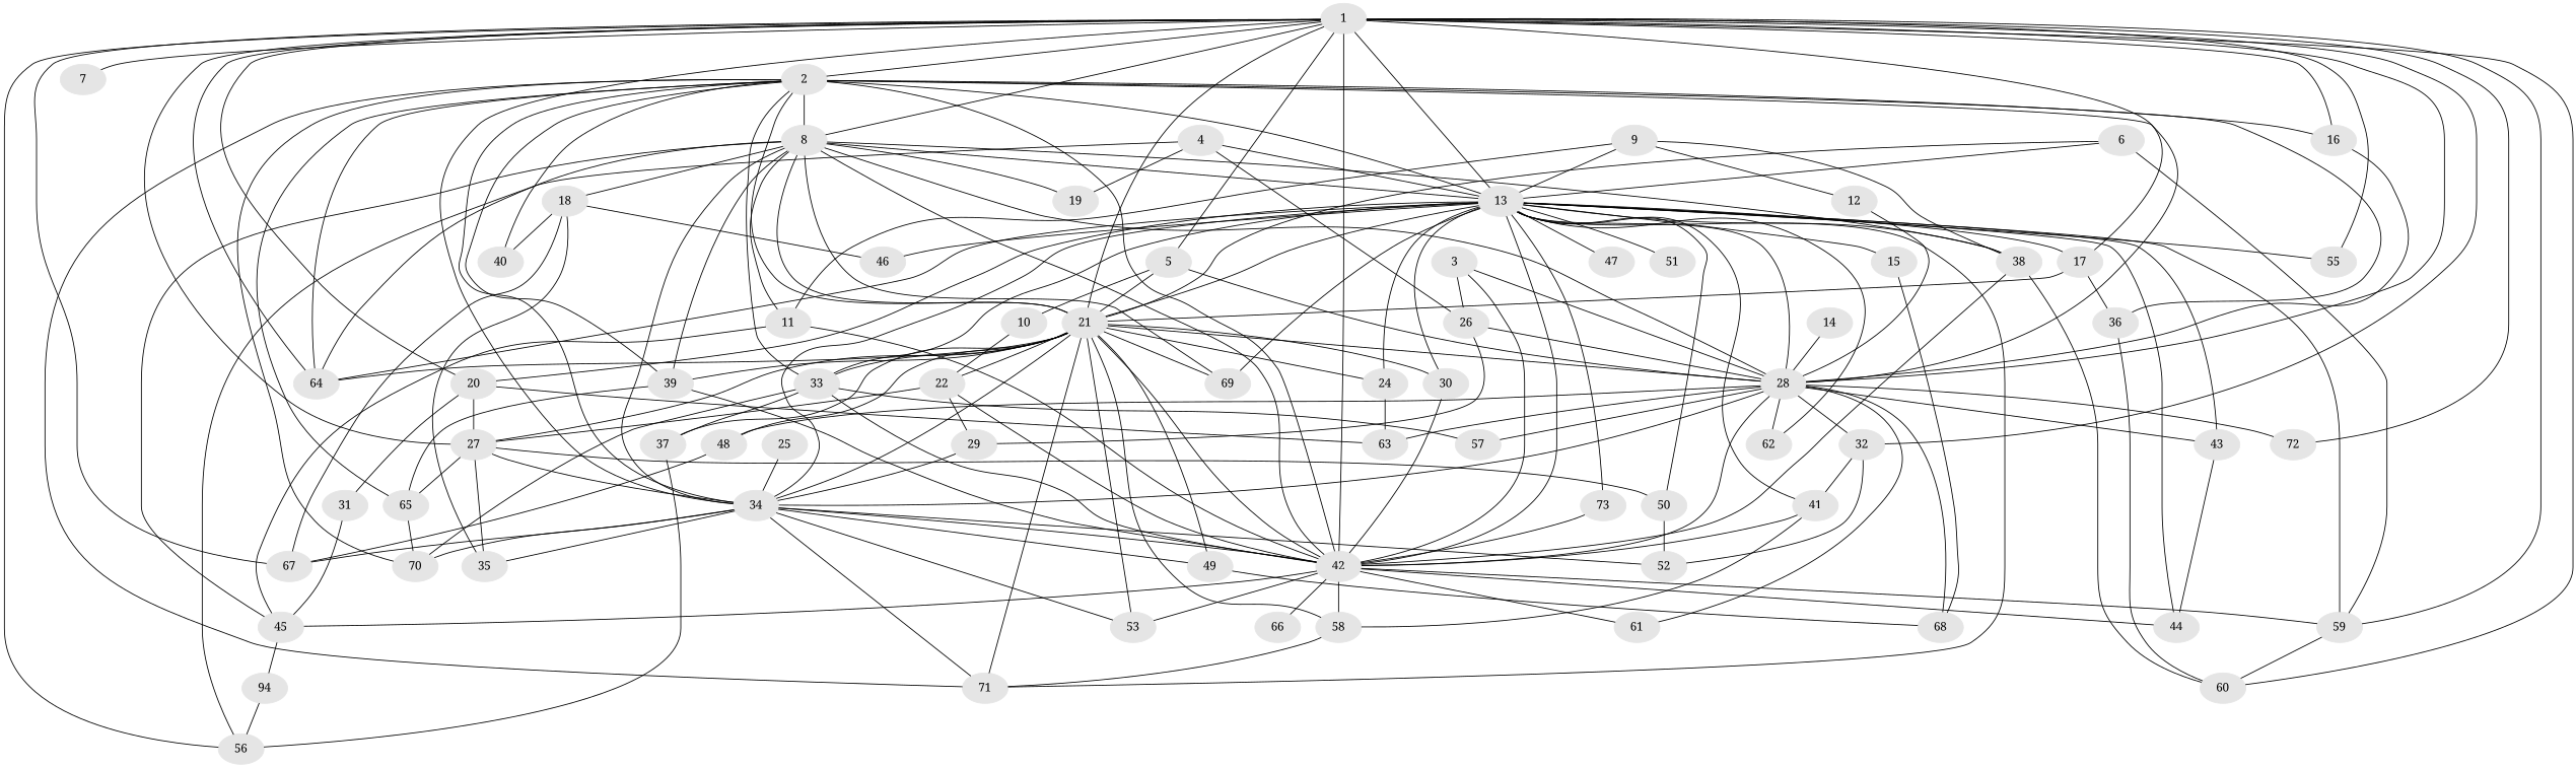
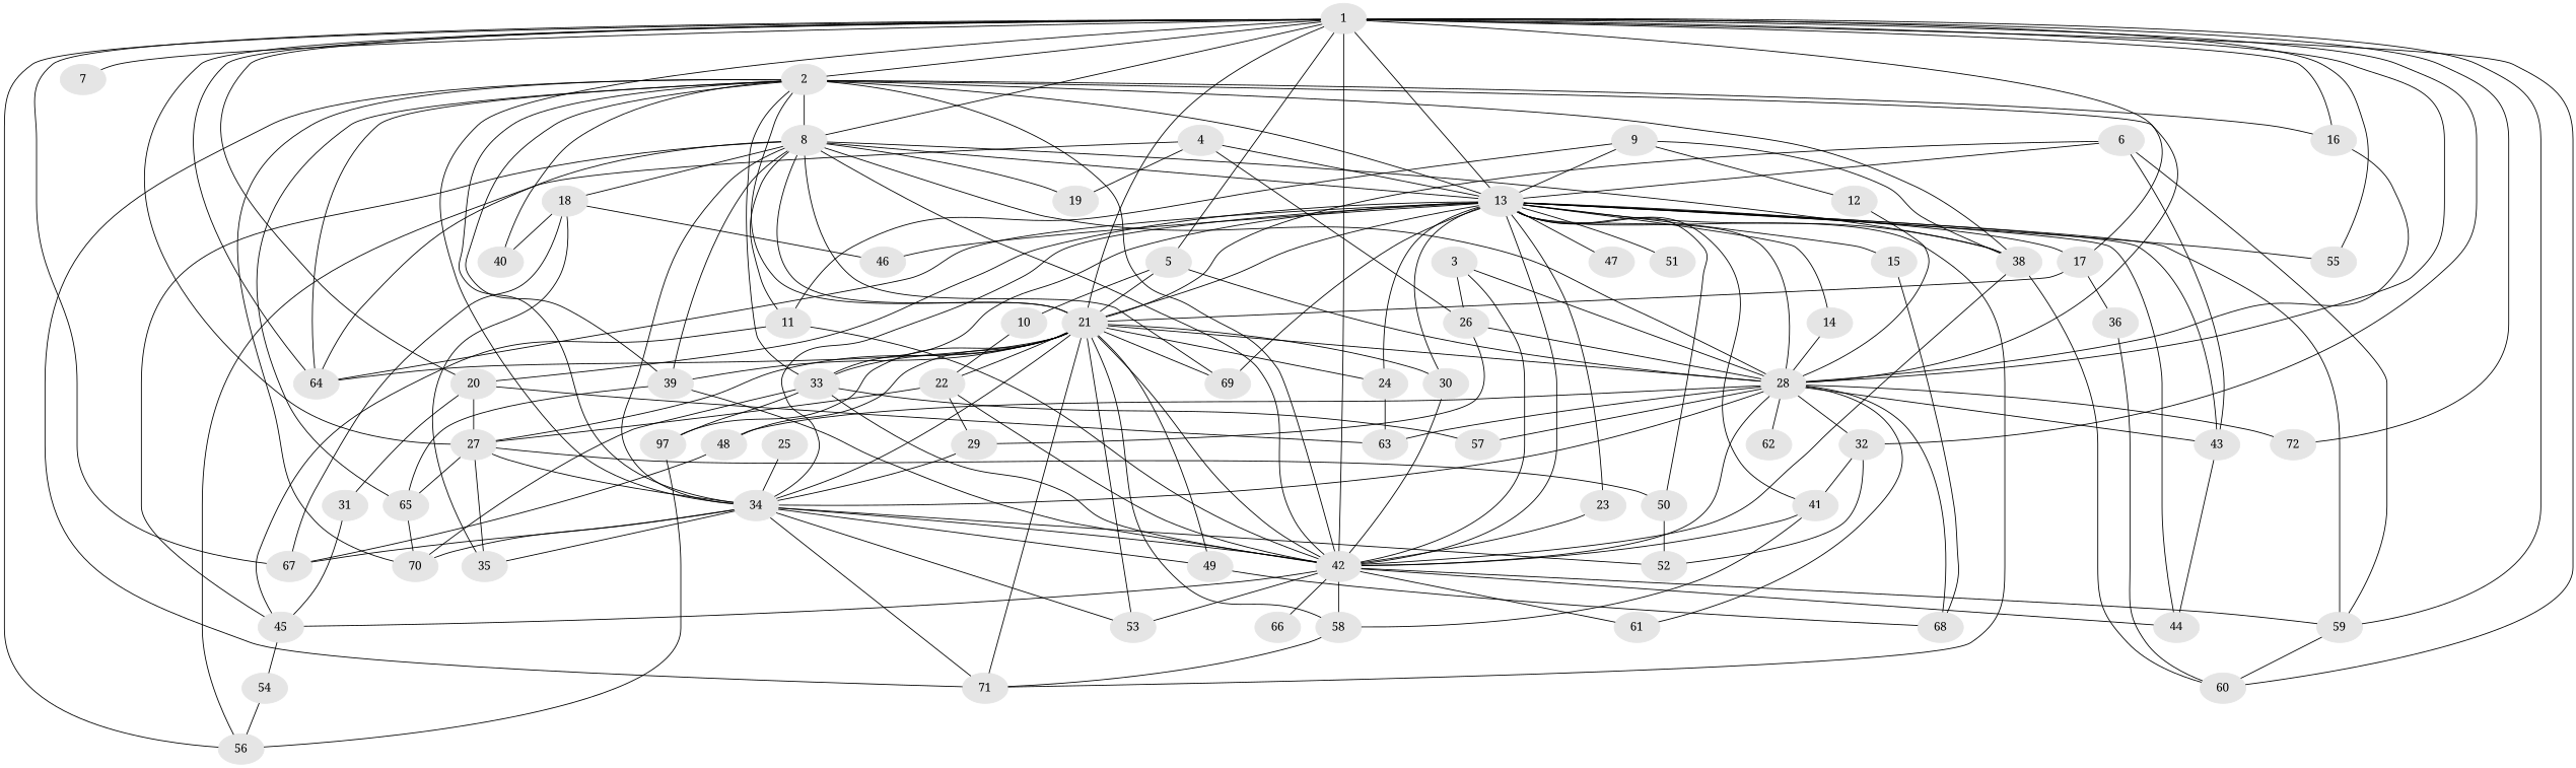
  graph {
    fontname="Noto Serif"
    node [color=gray90 fontname="Noto Serif" style=filled]
    edge [fontname="Noto Serif" weight=1.0]
    1
    2
    5
    7
    8
    13
    16
    17
    20
    21
    27
    28
    32
    34
    42
    55
    56
    59
    60
    64
    67
    72
    33
    36
    39
    40
    65
    70
    71
    10
    19
    11
    18
    38
    45
    69
    43
    15
-   23 [label=73]
+   23
    24
    30
    41
    44
    46
    47
    50
    51
    62
    31
    63
    22
-   37
+   37 [label=97]
    48
    49
    53
    58
    35
    68
    57
    61
    52
    66
    3
    26
    29
    4
    6
-   54 [label=94]
+   54
    9
    12
    14
    25
    1 -- 2 [weight=2.0]
    1 -- 5
    1 -- 7
    1 -- 8 [weight=2.0]
    1 -- 13 [weight=4.0]
    1 -- 16
    1 -- 17
    1 -- 20
    1 -- 21 [weight=2.0]
    1 -- 27
    1 -- 28 [weight=2.0]
    1 -- 32 [weight=2.0]
    1 -- 34 [weight=2.0]
    1 -- 42 [weight=2.0]
    1 -- 55
    1 -- 56
    1 -- 59
    1 -- 60
    1 -- 64
    1 -- 67
    1 -- 72 [weight=2.0]
    2 -- 8 [weight=2.0]
    2 -- 13 [weight=2.0]
    2 -- 16
    2 -- 21
    2 -- 28
    2 -- 34
    2 -- 42
    2 -- 64
    2 -- 33
-   2 -- 36
+   2 -- 38
    2 -- 39
    2 -- 40
    2 -- 65
    2 -- 70
    2 -- 71
    5 -- 21
    5 -- 28
    5 -- 10
    8 -- 13 [weight=3.0]
    8 -- 21
    8 -- 28 [weight=2.0]
    8 -- 34 [weight=3.0]
    8 -- 42
    8 -- 64
    8 -- 39
    8 -- 19
    8 -- 11
    8 -- 18
    8 -- 38
    8 -- 45
    8 -- 69 [weight=2.0]
    13 -- 17
    13 -- 20
    13 -- 21 [weight=3.0]
    13 -- 28 [weight=4.0]
    13 -- 34 [weight=2.0]
    13 -- 42 [weight=3.0]
    13 -- 55
    13 -- 59
    13 -- 64
    13 -- 33
    13 -- 71
    13 -- 38
    13 -- 69
    13 -- 43
    13 -- 15 [weight=2.0]
    13 -- 23
    13 -- 24
    13 -- 30
    13 -- 41
    13 -- 44 [weight=2.0]
    13 -- 46
    13 -- 47
    13 -- 50 [weight=2.0]
    13 -- 51
-   13 -- 62
+   13 -- 14
    16 -- 28
    17 -- 21
    17 -- 36
    20 -- 27
    20 -- 31
    20 -- 63
    21 -- 27
    21 -- 28
    21 -- 34
    21 -- 42 [weight=2.0]
    21 -- 64
    21 -- 33
    21 -- 39 [weight=2.0]
    21 -- 71 [weight=2.0]
    21 -- 69
    21 -- 24
    21 -- 30 [weight=2.0]
    21 -- 22
    21 -- 37
    21 -- 48
    21 -- 49
    21 -- 53
    21 -- 58
    27 -- 34 [weight=2.0]
    27 -- 65
    27 -- 50
    27 -- 35
    28 -- 32
    28 -- 34
    28 -- 42
    28 -- 72
    28 -- 43
    28 -- 62 [weight=2.0]
    28 -- 63
    28 -- 48
    28 -- 68
    28 -- 57
    28 -- 61
    32 -- 41
    32 -- 52
    34 -- 42
    34 -- 67
    34 -- 70
    34 -- 71
    34 -- 49
    34 -- 53
    34 -- 35
    34 -- 52
    42 -- 59
    42 -- 45
    42 -- 44
    42 -- 53 [weight=2.0]
    42 -- 58
    42 -- 61
    42 -- 66
    59 -- 60
    33 -- 42
    33 -- 70
    33 -- 37
    33 -- 57
    36 -- 60
    39 -- 42
    39 -- 65
    65 -- 70
    10 -- 22
    11 -- 42
    11 -- 45
    18 -- 67
    18 -- 40
    18 -- 46
    18 -- 35
    38 -- 42
    38 -- 60
    45 -- 54
    43 -- 44
    15 -- 68
    23 -- 42
    24 -- 63
    30 -- 42
    41 -- 42
    41 -- 58
    50 -- 52
    31 -- 45
    22 -- 27
    22 -- 42
    22 -- 29
    37 -- 56
    48 -- 67
    49 -- 68
    58 -- 71
    3 -- 28
    3 -- 42
    3 -- 26
    26 -- 28
    26 -- 29
    29 -- 34
    4 -- 13 [weight=2.0]
    4 -- 56
    4 -- 19 [weight=2.0]
    4 -- 26
    6 -- 13
    6 -- 21
    6 -- 59
+   6 -- 43
    54 -- 56
    9 -- 13
    9 -- 11
    9 -- 38
    9 -- 12
    12 -- 28
    14 -- 28
    25 -- 34
  }
